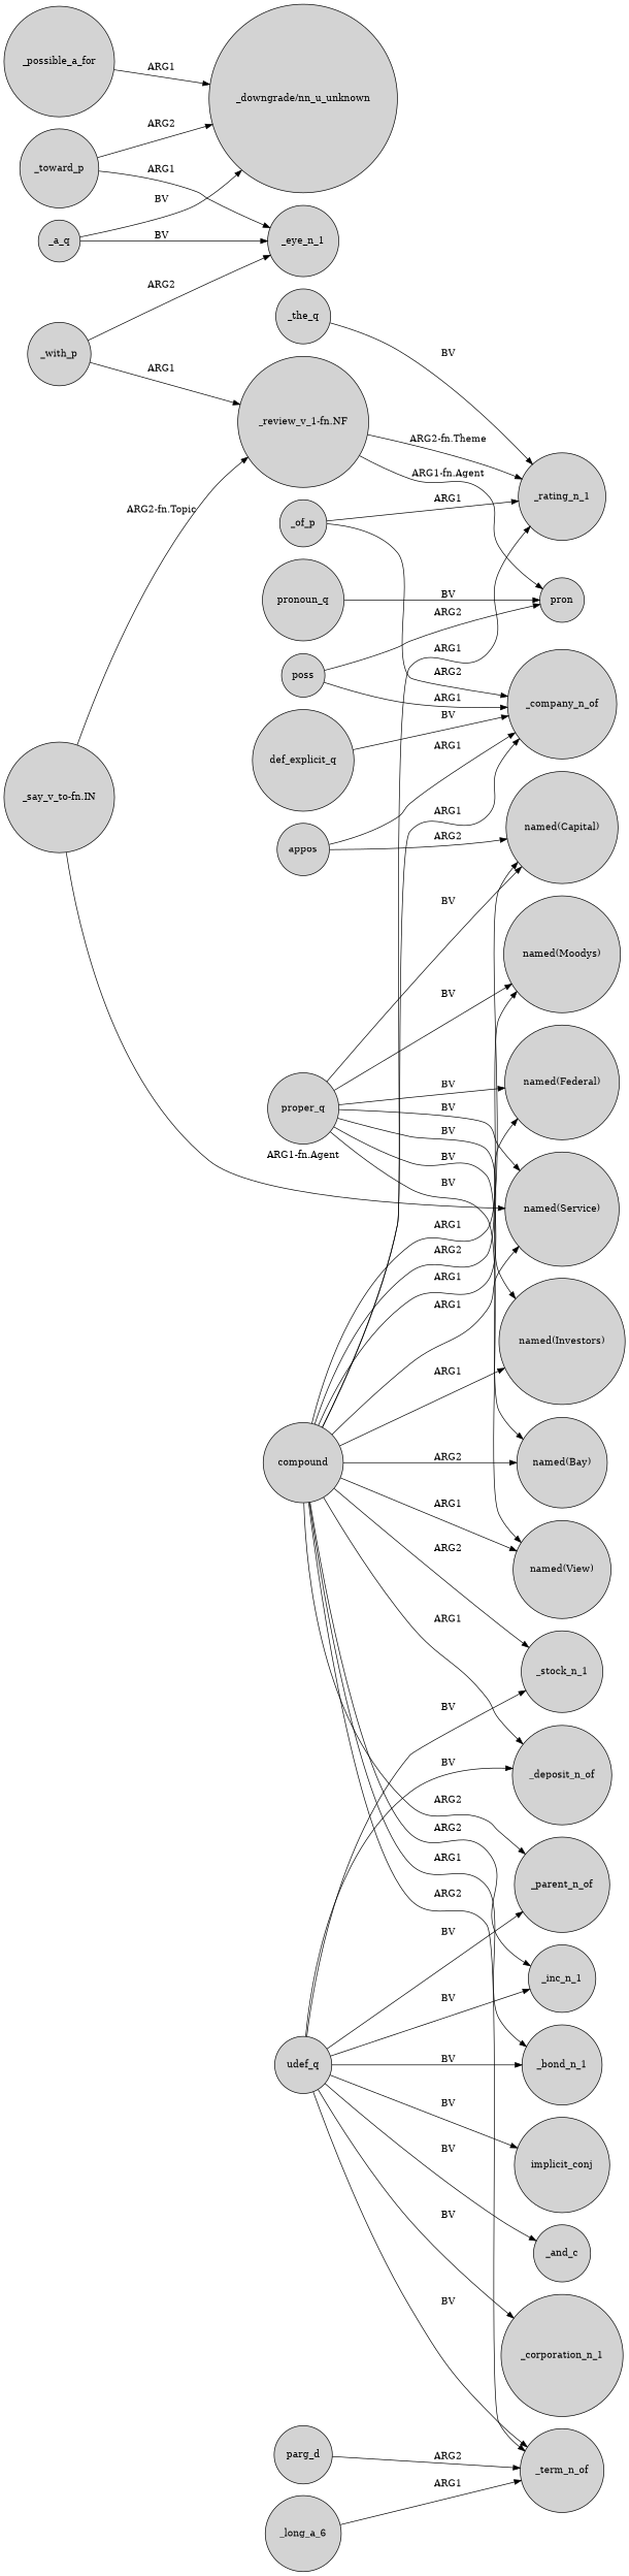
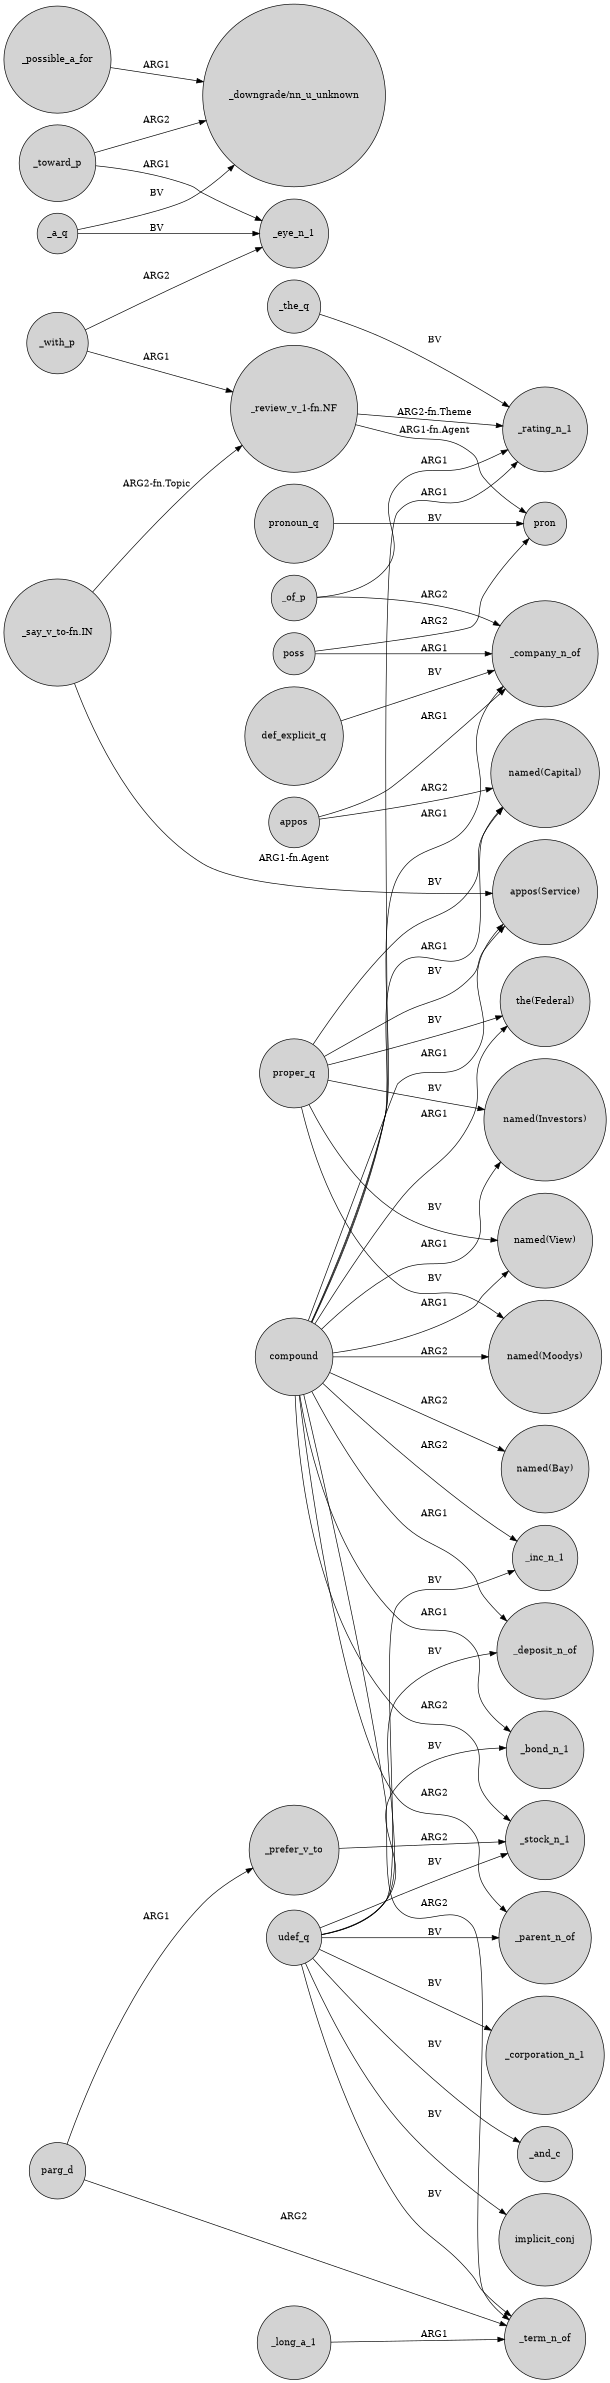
  digraph {
    rankdir=LR
    node [shape=circle style=filled]
    _a_q
    _eye_n_1
    "_downgrade/nn_u_unknown"
    compound
    "named(Moodys)"
-   "named(Federal)"
+   "named(Federal)" [label="the(Federal)"]
    _parent_n_of
    _inc_n_1
    "named(Capital)"
-   "named(Service)"
+   "named(Service)" [label="appos(Service)"]
    "named(Bay)"
    _term_n_of
    _rating_n_1
    _bond_n_1
    "named(Investors)"
    _stock_n_1
    _company_n_of
    _deposit_n_of
    "named(View)"
    _possible_a_for
    udef_q
    _corporation_n_1
    implicit_conj
    _and_c
    proper_q
    "_say_v_to-fn.IN"
    "_review_v_1-fn.NF"
    pron
    poss
    _toward_p
    parg_d
+   _prefer_v_to
    def_explicit_q
    pronoun_q
    _of_p
    _the_q
    appos
    _with_p
-   _long_a_1 [label=_long_a_6]
+   _long_a_1
    _a_q -> _eye_n_1 [label=BV]
    _a_q -> "_downgrade/nn_u_unknown" [label=BV]
    compound -> "named(Moodys)" [label=ARG2]
    compound -> "named(Federal)" [label=ARG1]
    compound -> _parent_n_of [label=ARG2]
    compound -> _inc_n_1 [label=ARG2]
    compound -> "named(Capital)" [label=ARG1]
    compound -> "named(Service)" [label=ARG1]
    compound -> "named(Bay)" [label=ARG2]
    compound -> _term_n_of [label=ARG2]
    compound -> _rating_n_1 [label=ARG1]
    compound -> _bond_n_1 [label=ARG1]
    compound -> "named(Investors)" [label=ARG1]
    compound -> _stock_n_1 [label=ARG2]
    compound -> _company_n_of [label=ARG1]
    compound -> _deposit_n_of [label=ARG1]
    compound -> "named(View)" [label=ARG1]
    _possible_a_for -> "_downgrade/nn_u_unknown" [label=ARG1]
    udef_q -> _parent_n_of [label=BV]
    udef_q -> _inc_n_1 [label=BV]
    udef_q -> _term_n_of [label=BV]
    udef_q -> _bond_n_1 [label=BV]
    udef_q -> _stock_n_1 [label=BV]
    udef_q -> _deposit_n_of [label=BV]
    udef_q -> _corporation_n_1 [label=BV]
    udef_q -> implicit_conj [label=BV]
    udef_q -> _and_c [label=BV]
    proper_q -> "named(Moodys)" [label=BV]
    proper_q -> "named(Federal)" [label=BV]
    proper_q -> "named(Capital)" [label=BV]
    proper_q -> "named(Service)" [label=BV]
-   proper_q -> "named(Bay)" [label=BV]
    proper_q -> "named(Investors)" [label=BV]
    proper_q -> "named(View)" [label=BV]
    "_say_v_to-fn.IN" -> "named(Service)" [label="ARG1-fn.Agent"]
    "_say_v_to-fn.IN" -> "_review_v_1-fn.NF" [label="ARG2-fn.Topic"]
    "_review_v_1-fn.NF" -> _rating_n_1 [label="ARG2-fn.Theme"]
    "_review_v_1-fn.NF" -> pron [label="ARG1-fn.Agent"]
    poss -> _company_n_of [label=ARG1]
    poss -> pron [label=ARG2]
    _toward_p -> _eye_n_1 [label=ARG1]
    _toward_p -> "_downgrade/nn_u_unknown" [label=ARG2]
    parg_d -> _term_n_of [label=ARG2]
+   parg_d -> _prefer_v_to [label=ARG1]
+   _prefer_v_to -> _stock_n_1 [label=ARG2]
    def_explicit_q -> _company_n_of [label=BV]
    pronoun_q -> pron [label=BV]
    _of_p -> _rating_n_1 [label=ARG1]
    _of_p -> _company_n_of [label=ARG2]
    _the_q -> _rating_n_1 [label=BV]
    appos -> "named(Capital)" [label=ARG2]
    appos -> _company_n_of [label=ARG1]
    _with_p -> _eye_n_1 [label=ARG2]
    _with_p -> "_review_v_1-fn.NF" [label=ARG1]
    _long_a_1 -> _term_n_of [label=ARG1]
  }
